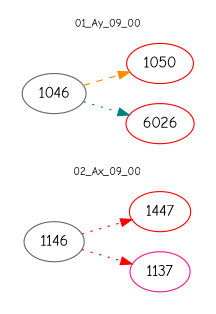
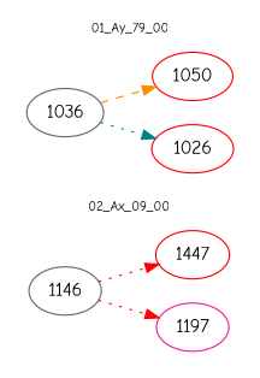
  digraph {
    fontname="Comic Neue"
    rankdir=LR
    node [color=red fontname="Comic Neue"]
    edge [color=red fontname="Comic Neue" style=dotted]
    n1 [color=gray40 label=1146]
-   n2 [color=deeppink label=1137]
+   n2 [color=deeppink label=1197]
    n3 [label=1447]
-   n4 [color=gray40 label=1046]
-   n5 [label=6026]
+   n4 [color=gray40 label=1036]
+   n5 [label=1026]
    n6 [label=1050]
    subgraph cluster_1 {
      color=white
      fontsize=10
      label="02_Ax_09_00"
      n1
      n2
      n3
    }
    subgraph cluster_2 {
      color=white
      fontsize=10
-     label="01_Ay_09_00"
+     label="01_Ay_79_00"
      n4
      n5
      n6
    }
    n1 -> n2
    n1 -> n3
    n4 -> n5 [color=teal]
    n4 -> n6 [color=darkorange style=dashed]
  }
